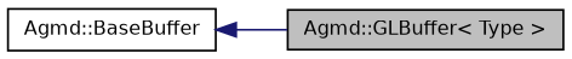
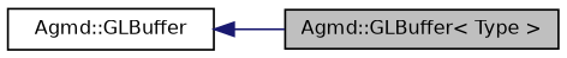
  digraph {
    rankdir=LR
    node [color=black fontname=Helvetica fontsize=10 shape=record style=filled]
    n1 [fillcolor=grey75 fontcolor=black height=0.2 label="Agmd::GLBuffer\< Type \>" width=0.4]
-   n2 [fillcolor=white height=0.2 label="Agmd::BaseBuffer" width=0.4]
+   n2 [fillcolor=white height=0.2 label="Agmd::GLBuffer" width=0.4]
    n2 -> n1 [color=midnightblue dir=back fontname=Helvetica fontsize=10 labelfontname=Helvetica labelfontsize=10 style=solid]
  }
